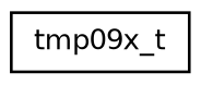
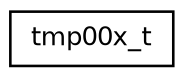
  digraph {
    rankdir=LR
-   n1 [color=black fillcolor=white fontname=Helvetica fontsize=10 height=0.2 label=tmp09x_t shape=record style=filled width=0.4]
+   n1 [color=black fillcolor=white fontname=Helvetica fontsize=10 height=0.2 label=tmp00x_t shape=record style=filled width=0.4]
  }
